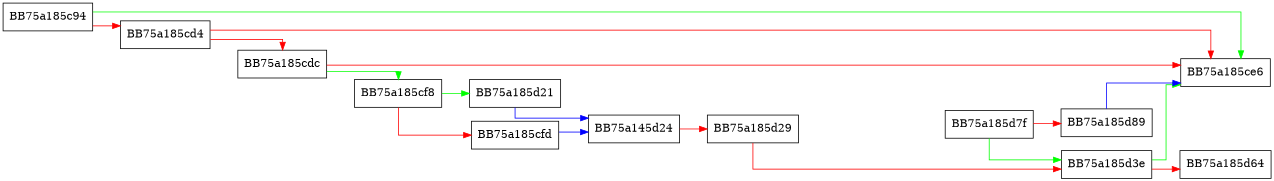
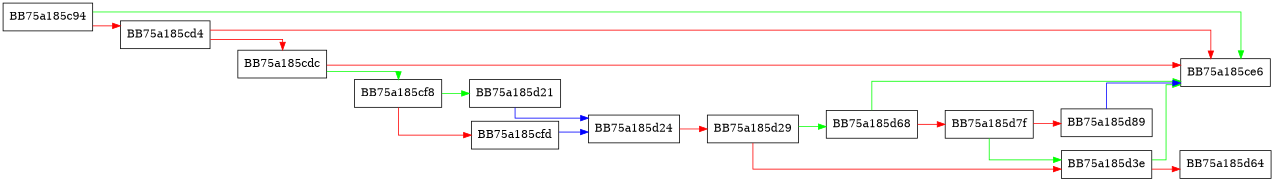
  digraph {
    rankdir=LR
    splines=ortho
    node [shape=box]
    edge [color=red]
    BB75a185c94
    BB75a185ce6
    BB75a185cd4
    BB75a185cdc
    BB75a185cf8
    BB75a185d21
    BB75a185cfd
-   BB75a185d24 [label=BB75a145d24]
+   BB75a185d24
    BB75a185d29
+   BB75a185d68
    BB75a185d7f
    BB75a185d3e
    BB75a185d89
    BB75a185d64
    BB75a185c94 -> BB75a185ce6 [color=green]
    BB75a185c94 -> BB75a185cd4
    BB75a185cd4 -> BB75a185ce6
    BB75a185cd4 -> BB75a185cdc
    BB75a185cdc -> BB75a185ce6
    BB75a185cdc -> BB75a185cf8 [color=green]
    BB75a185cf8 -> BB75a185d21 [color=green]
    BB75a185cf8 -> BB75a185cfd
    BB75a185d21 -> BB75a185d24 [color=blue]
    BB75a185cfd -> BB75a185d24 [color=blue]
    BB75a185d24 -> BB75a185d29
+   BB75a185d29 -> BB75a185d68 [color=green]
    BB75a185d29 -> BB75a185d3e
+   BB75a185d68 -> BB75a185ce6 [color=green]
+   BB75a185d68 -> BB75a185d7f
    BB75a185d7f -> BB75a185d3e [color=green]
    BB75a185d7f -> BB75a185d89
    BB75a185d3e -> BB75a185ce6 [color=green]
    BB75a185d3e -> BB75a185d64
    BB75a185d89 -> BB75a185ce6 [color=blue]
  }
